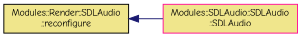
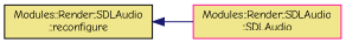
  digraph {
    rankdir=LR
    fontname="Comic Neue"
    node [fillcolor=khaki fontname="Comic Neue" fontsize=10 shape=record style=filled]
    n1 [color=black fontcolor=black height=0.2 label="Modules::Render::SDLAudio\l::reconfigure" width=0.4]
-   n2 [color=deeppink height=0.2 label="Modules::SDLAudio::SDLAudio\l::SDLAudio" width=0.4]
+   n2 [color=deeppink height=0.2 label="Modules::Render::SDLAudio\l::SDLAudio" width=0.4]
    n1 -> n2 [color=midnightblue dir=back fontname="Comic Neue" fontsize=10 labelfontname=Helvetica labelfontsize=10 style=solid]
  }
